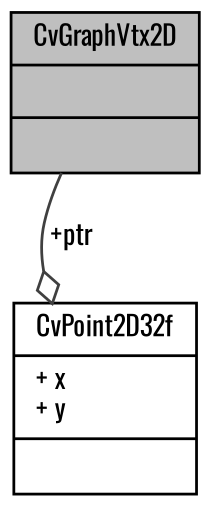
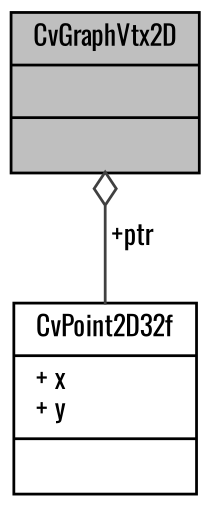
  digraph {
    fontname=Oswald
    node [color=black fontname=Oswald fontsize=10 shape=record style=filled]
    n1 [fillcolor=grey75 fontcolor=black height=0.2 label="{CvGraphVtx2D\n||}" width=0.4]
    n2 [fillcolor=white height=0.2 label="{CvPoint2D32f\n|+ x\l+ y\l|}" width=0.4]
-   n1 -> n2 [arrowhead=odiamond color=grey25 fontname=Oswald fontsize=10 label=" +ptr" labelfontname=Helvetica labelfontsize=10 style=solid]
+   n2 -> n1 [arrowhead=odiamond color=grey25 fontname=Oswald fontsize=10 label=" +ptr" labelfontname=Helvetica labelfontsize=10 style=solid]
  }
